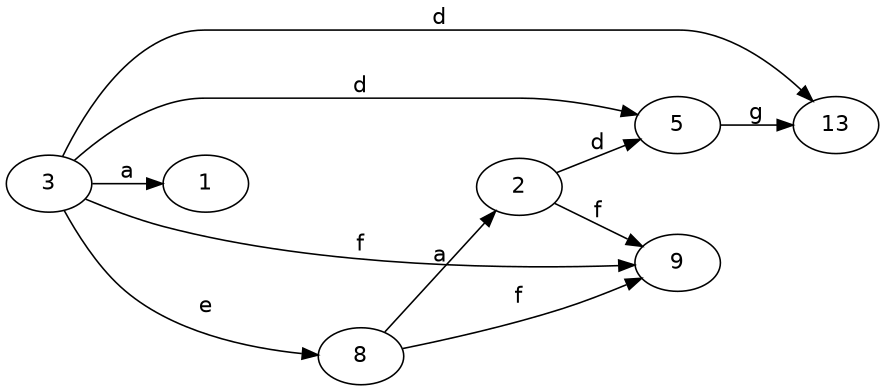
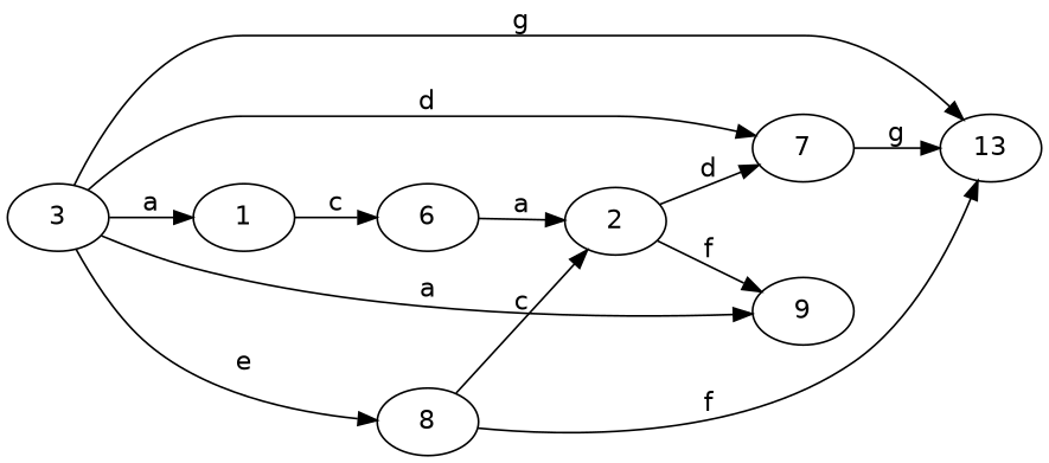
  strict digraph {
    fontname="DejaVu Sans"
    rankdir=LR
    node [fontname="DejaVu Sans"]
    edge [fontname="DejaVu Sans"]
    1
+   6
    2
-   7 [label=5]
+   7
    13
    9
    n7 [label=3]
    8
+   1 -> 6 [label=c]
+   6 -> 2 [label=a]
    2 -> 7 [label=d]
    2 -> 9 [label=f]
    7 -> 13 [label=g]
    n7 -> 1 [label=a]
    n7 -> 7 [label=d]
-   n7 -> 13 [label=d]
-   n7 -> 9 [label=f]
+   n7 -> 13 [label=g]
+   n7 -> 9 [label=a]
    n7 -> 8 [label=e]
-   8 -> 2 [label=a]
-   8 -> 9 [label=f]
+   8 -> 2 [label=c]
+   8 -> 13 [label=f]
  }
